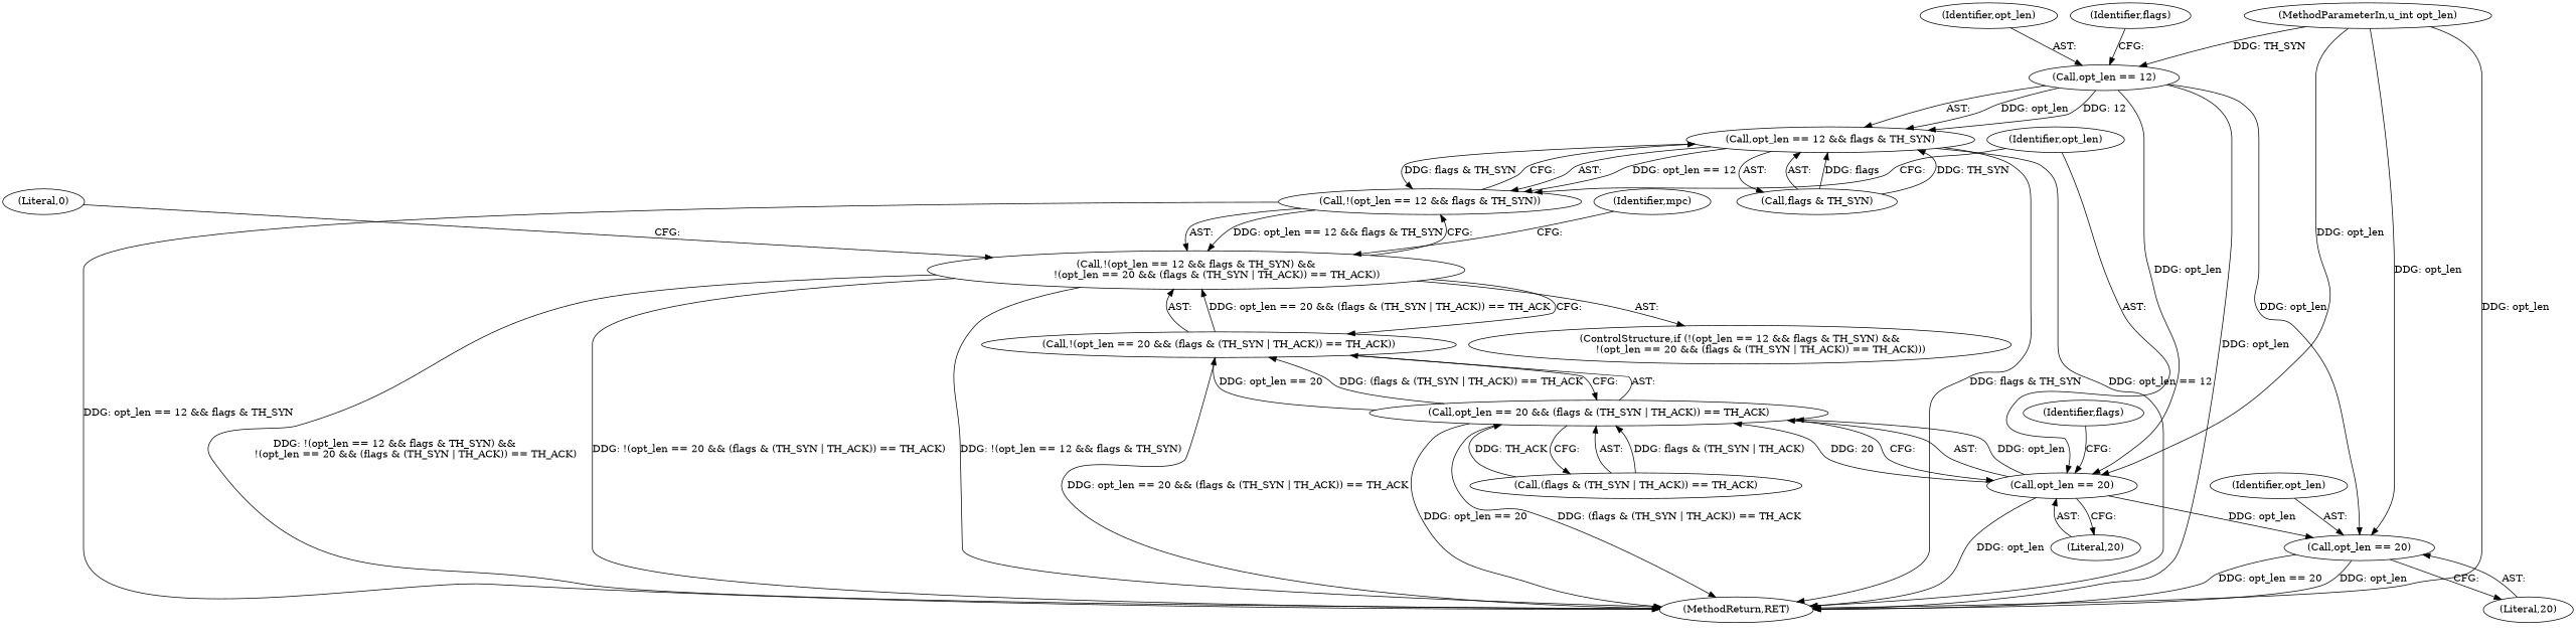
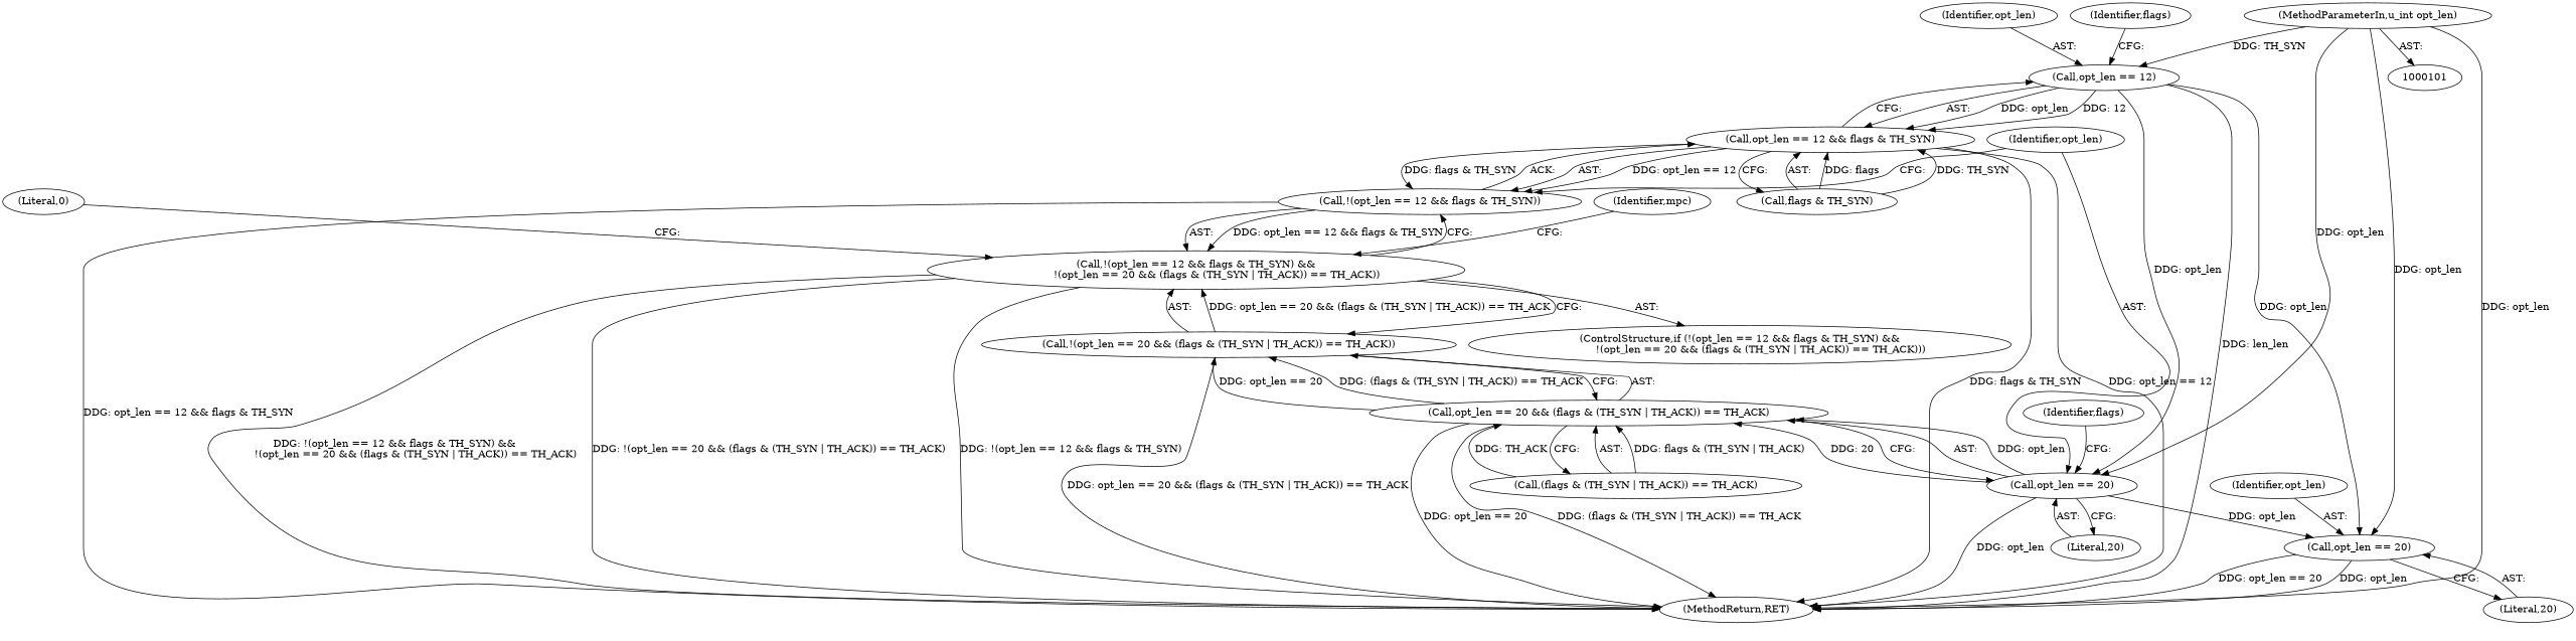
  digraph {
    n1 [label="(Call,opt_len == 12)"]
    n2 [label="(Call,opt_len == 12 && flags & TH_SYN)"]
    n3 [label="(Call,opt_len == 20)"]
    n4 [label="(Call,opt_len == 20)"]
    n5 [label="(MethodReturn,RET)"]
    n6 [label="(Call,!(opt_len == 12 && flags & TH_SYN))"]
    n7 [label="(Call,flags & TH_SYN)"]
    n8 [label="(Call,opt_len == 20 && (flags & (TH_SYN | TH_ACK)) == TH_ACK)"]
    n9 [label="(Literal,20)"]
    n10 [label="(Literal,20)"]
    n11 [label="(MethodParameterIn,u_int opt_len)"]
+   1000101
    n13 [label="(Call,!(opt_len == 12 && flags & TH_SYN) &&\n             !(opt_len == 20 && (flags & (TH_SYN | TH_ACK)) == TH_ACK))"]
    n14 [label="(Call,!(opt_len == 20 && (flags & (TH_SYN | TH_ACK)) == TH_ACK))"]
    n15 [label="(ControlStructure,if (!(opt_len == 12 && flags & TH_SYN) &&\n             !(opt_len == 20 && (flags & (TH_SYN | TH_ACK)) == TH_ACK)))"]
    n16 [label="(Call,(flags & (TH_SYN | TH_ACK)) == TH_ACK)"]
    n17 [label="(Identifier,flags)"]
    n18 [label="(Identifier,flags)"]
    n19 [label="(Identifier,opt_len)"]
    n20 [label="(Literal,0)"]
    n21 [label="(Identifier,mpc)"]
    n22 [label="(Identifier,opt_len)"]
    n23 [label="(Identifier,opt_len)"]
    n1 -> n2 [label="AST: "]
    n1 -> n2 [label="DDG: opt_len"]
    n1 -> n2 [label="DDG: 12"]
    n1 -> n3 [label="DDG: opt_len"]
    n1 -> n4 [label="DDG: opt_len"]
-   n1 -> n5 [label="DDG: opt_len"]
+   n1 -> n5 [label="DDG: len_len"]
+   n2 -> n1 [label="CFG: "]
    n2 -> n5 [label="DDG: opt_len == 12"]
    n2 -> n5 [label="DDG: flags & TH_SYN"]
    n2 -> n6 [label="AST: "]
    n2 -> n6 [label="DDG: opt_len == 12"]
    n2 -> n6 [label="DDG: flags & TH_SYN"]
-   n2 -> n7 [label="AST: "]
+   n2 -> n7 [label="CFG: "]
    n3 -> n4 [label="DDG: opt_len"]
    n3 -> n5 [label="DDG: opt_len"]
    n3 -> n8 [label="AST: "]
    n3 -> n8 [label="DDG: opt_len"]
    n3 -> n8 [label="DDG: 20"]
    n3 -> n9 [label="CFG: "]
    n4 -> n5 [label="DDG: opt_len"]
    n4 -> n5 [label="DDG: opt_len == 20"]
    n4 -> n10 [label="CFG: "]
-   n6 -> n2 [label="CFG: "]
+   n6 -> n2 [label="ACK: "]
    n6 -> n5 [label="DDG: opt_len == 12 && flags & TH_SYN"]
    n6 -> n13 [label="AST: "]
    n6 -> n13 [label="DDG: opt_len == 12 && flags & TH_SYN"]
    n7 -> n2 [label="AST: "]
    n7 -> n2 [label="DDG: flags"]
    n7 -> n2 [label="DDG: TH_SYN"]
    n8 -> n3 [label="CFG: "]
    n8 -> n5 [label="DDG: opt_len == 20"]
    n8 -> n5 [label="DDG: (flags & (TH_SYN | TH_ACK)) == TH_ACK"]
    n8 -> n14 [label="AST: "]
    n8 -> n14 [label="DDG: opt_len == 20"]
    n8 -> n14 [label="DDG: (flags & (TH_SYN | TH_ACK)) == TH_ACK"]
    n8 -> n16 [label="CFG: "]
    n9 -> n3 [label="AST: "]
    n10 -> n4 [label="AST: "]
    n11 -> n1 [label="DDG: TH_SYN"]
    n11 -> n3 [label="DDG: opt_len"]
    n11 -> n4 [label="DDG: opt_len"]
    n11 -> n5 [label="DDG: opt_len"]
+   n11 -> 1000101 [label="AST: "]
    n13 -> n5 [label="DDG: !(opt_len == 12 && flags & TH_SYN) &&\n             !(opt_len == 20 && (flags & (TH_SYN | TH_ACK)) == TH_ACK)"]
    n13 -> n5 [label="DDG: !(opt_len == 20 && (flags & (TH_SYN | TH_ACK)) == TH_ACK)"]
    n13 -> n5 [label="DDG: !(opt_len == 12 && flags & TH_SYN)"]
    n13 -> n6 [label="CFG: "]
    n13 -> n14 [label="CFG: "]
    n13 -> n15 [label="AST: "]
    n14 -> n5 [label="DDG: opt_len == 20 && (flags & (TH_SYN | TH_ACK)) == TH_ACK"]
    n14 -> n8 [label="CFG: "]
    n14 -> n13 [label="AST: "]
    n14 -> n13 [label="DDG: opt_len == 20 && (flags & (TH_SYN | TH_ACK)) == TH_ACK"]
    n16 -> n8 [label="AST: "]
    n16 -> n8 [label="DDG: flags & (TH_SYN | TH_ACK)"]
    n16 -> n8 [label="DDG: TH_ACK"]
    n17 -> n3 [label="CFG: "]
    n18 -> n1 [label="CFG: "]
    n19 -> n4 [label="AST: "]
    n20 -> n13 [label="CFG: "]
    n21 -> n13 [label="CFG: "]
    n22 -> n1 [label="AST: "]
    n23 -> n3 [label="AST: "]
    n23 -> n6 [label="CFG: "]
  }
